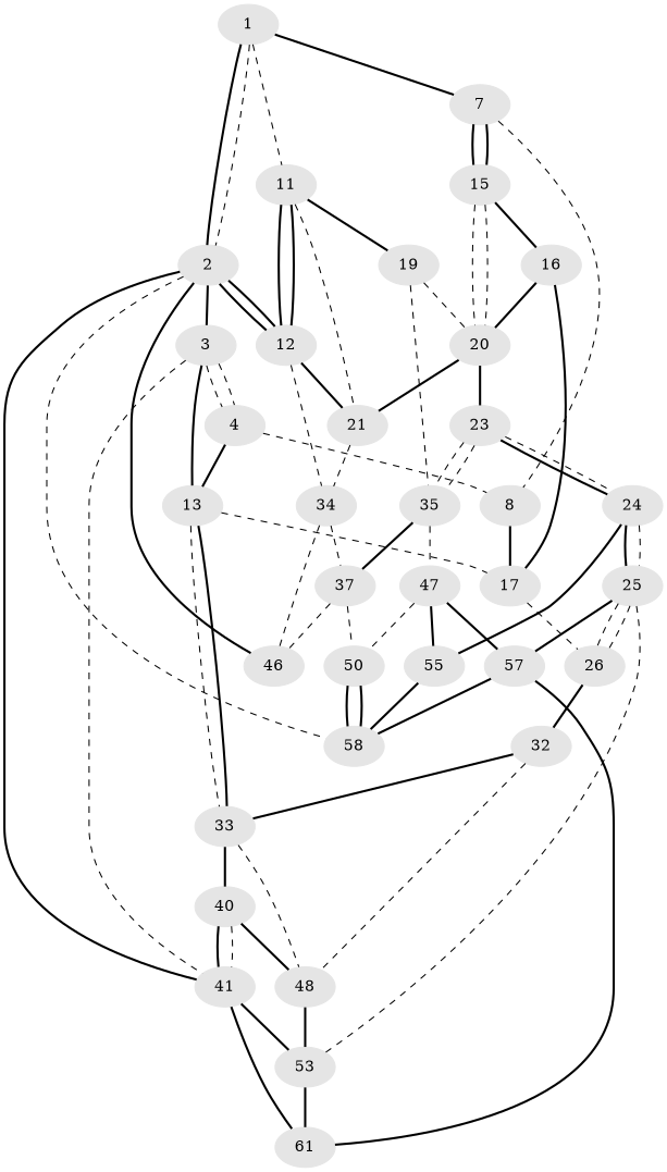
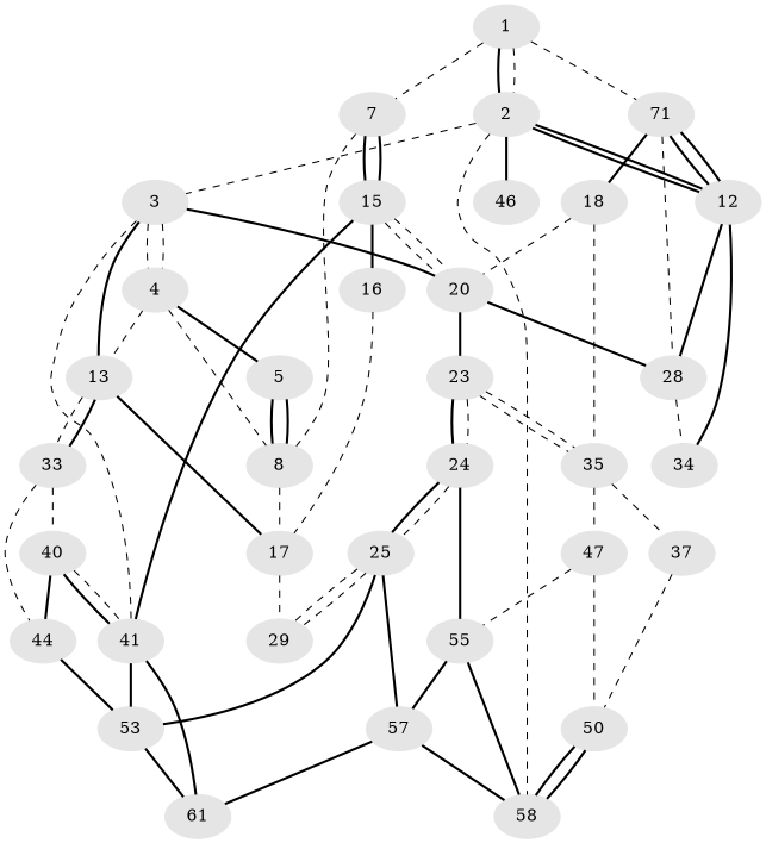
  graph {
    node [color=gray90 style=filled]
    edge [style=bold]
    1 [super="+6"]
    2 [super="+45"]
    7
-   11 [super="+18"]
+   11 [super="+18" label=71]
    3
    12 [super="+27"]
    41 [super="+42"]
    46
    58 [super="+62"]
    8 [super="+9"]
    15
-   19 [super="+30"]
-   28 [super="+29" label=21]
+   19 [super="+30" label=18]
+   28 [super="+29"]
    4 [super="+10"]
    13 [super="+14"]
    34 [super="+36"]
    53 [super="+59"]
    61
+   5
    17 [super="+21"]
    33 [super="+39"]
    16
    20 [super="+22"]
-   26 [super="+31"]
+   26 [super="+31" label=29]
    35 [super="+38"]
    37 [super="+49"]
-   44 [super="+54" label=48]
+   44 [super="+54"]
    40
    23
-   32 [super="+43"]
    47 [super="+51"]
    24 [super="+48"]
    25 [super="+52"]
    55 [super="+56"]
    57 [super="+60"]
    50
    1 -- 2
    1 -- 2 [style=dashed]
-   1 -- 7
+   1 -- 7 [style=dashed]
    1 -- 11 [style=dashed]
-   2 -- 3
+   2 -- 3 [style=dashed]
    2 -- 12
    2 -- 12
-   2 -- 41
+   15 -- 41
    2 -- 46
    2 -- 58 [style=dashed]
    7 -- 8 [style=dashed]
    7 -- 15
    7 -- 15
    11 -- 12
    11 -- 12
    11 -- 19
    11 -- 28 [style=dashed]
    3 -- 41 [style=dashed]
    3 -- 4 [style=dashed]
    3 -- 4 [style=dashed]
    3 -- 13
    12 -- 28
-   12 -- 34 [style=dashed]
+   12 -- 34
    41 -- 53
    41 -- 61
-   8 -- 17
+   8 -- 17 [style=dashed]
    15 -- 16
    15 -- 20 [style=dashed]
    15 -- 20 [style=dashed]
    19 -- 20 [style=dashed]
    19 -- 35 [style=dashed]
    28 -- 34 [style=dashed]
    4 -- 8 [style=dashed]
-   4 -- 13
-   13 -- 17 [style=dashed]
+   4 -- 13 [style=dashed]
+   4 -- 5
+   13 -- 17
    13 -- 33 [style=dashed]
    13 -- 33
-   34 -- 46 [style=dashed]
-   34 -- 37 [style=dashed]
    53 -- 61
+   5 -- 8
+   5 -- 8
    17 -- 26 [style=dashed]
    33 -- 44 [style=dashed]
-   33 -- 40
-   16 -- 17
-   16 -- 20
+   33 -- 40 [style=dashed]
+   16 -- 17 [style=dashed]
+   3 -- 20
    20 -- 28
    20 -- 23
-   26 -- 32 [weight=2]
-   35 -- 37
+   35 -- 37 [style=dashed]
    35 -- 47 [style=dashed]
-   37 -- 46 [style=dashed]
    37 -- 50 [style=dashed]
    44 -- 53
    40 -- 41
    40 -- 41 [style=dashed]
    40 -- 44
    23 -- 35 [style=dashed]
    23 -- 35 [style=dashed]
    23 -- 24
    23 -- 24 [style=dashed]
-   32 -- 33
-   32 -- 44 [style=dashed]
-   47 -- 55
+   47 -- 55 [style=dashed]
    47 -- 50 [style=dashed]
    24 -- 25
    24 -- 25 [style=dashed]
    24 -- 55
-   25 -- 53 [style=dashed]
+   25 -- 53
    25 -- 26 [style=dashed]
    25 -- 26 [style=dashed]
    25 -- 57
    55 -- 58
-   47 -- 57
+   55 -- 57
    57 -- 58
    57 -- 61
    50 -- 58
    50 -- 58
  }
